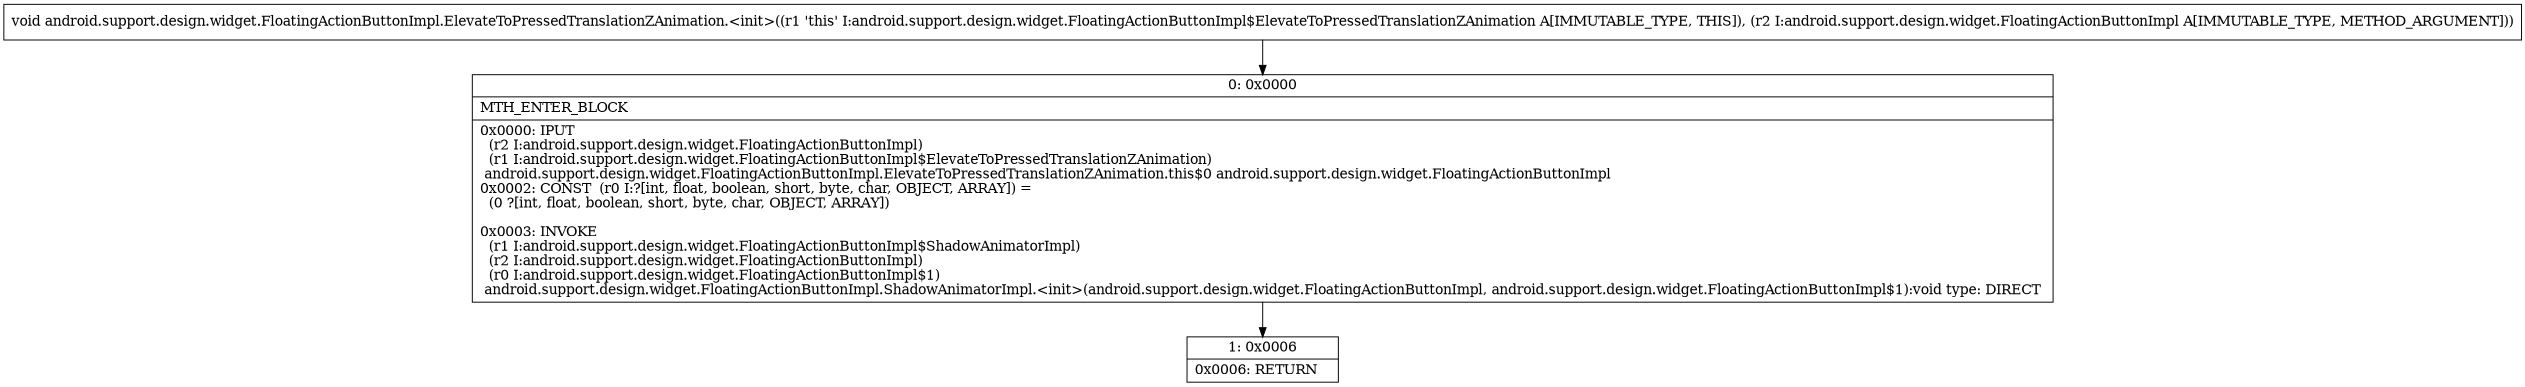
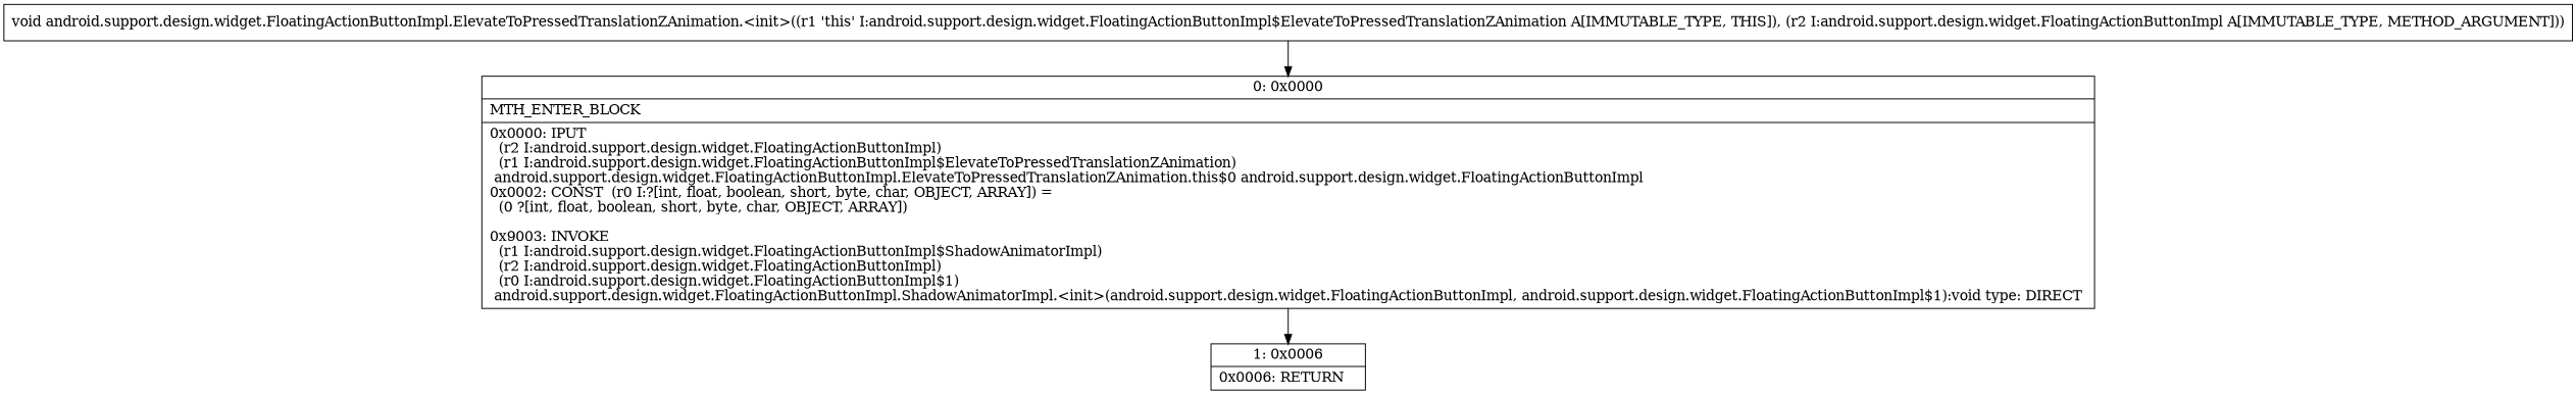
  digraph {
    node [shape=record]
-   n1 [label="{0\:\ 0x0000|MTH_ENTER_BLOCK\l|0x0000: IPUT  \l  (r2 I:android.support.design.widget.FloatingActionButtonImpl)\l  (r1 I:android.support.design.widget.FloatingActionButtonImpl$ElevateToPressedTranslationZAnimation)\l android.support.design.widget.FloatingActionButtonImpl.ElevateToPressedTranslationZAnimation.this$0 android.support.design.widget.FloatingActionButtonImpl \l0x0002: CONST  (r0 I:?[int, float, boolean, short, byte, char, OBJECT, ARRAY]) = \l  (0 ?[int, float, boolean, short, byte, char, OBJECT, ARRAY])\l \l0x0003: INVOKE  \l  (r1 I:android.support.design.widget.FloatingActionButtonImpl$ShadowAnimatorImpl)\l  (r2 I:android.support.design.widget.FloatingActionButtonImpl)\l  (r0 I:android.support.design.widget.FloatingActionButtonImpl$1)\l android.support.design.widget.FloatingActionButtonImpl.ShadowAnimatorImpl.\<init\>(android.support.design.widget.FloatingActionButtonImpl, android.support.design.widget.FloatingActionButtonImpl$1):void type: DIRECT \l}"]
+   n1 [label="{0\:\ 0x0000|MTH_ENTER_BLOCK\l|0x0000: IPUT  \l  (r2 I:android.support.design.widget.FloatingActionButtonImpl)\l  (r1 I:android.support.design.widget.FloatingActionButtonImpl$ElevateToPressedTranslationZAnimation)\l android.support.design.widget.FloatingActionButtonImpl.ElevateToPressedTranslationZAnimation.this$0 android.support.design.widget.FloatingActionButtonImpl \l0x0002: CONST  (r0 I:?[int, float, boolean, short, byte, char, OBJECT, ARRAY]) = \l  (0 ?[int, float, boolean, short, byte, char, OBJECT, ARRAY])\l \l0x9003: INVOKE  \l  (r1 I:android.support.design.widget.FloatingActionButtonImpl$ShadowAnimatorImpl)\l  (r2 I:android.support.design.widget.FloatingActionButtonImpl)\l  (r0 I:android.support.design.widget.FloatingActionButtonImpl$1)\l android.support.design.widget.FloatingActionButtonImpl.ShadowAnimatorImpl.\<init\>(android.support.design.widget.FloatingActionButtonImpl, android.support.design.widget.FloatingActionButtonImpl$1):void type: DIRECT \l}"]
    n2 [label="{1\:\ 0x0006|0x0006: RETURN   \l}"]
    n3 [label="{void android.support.design.widget.FloatingActionButtonImpl.ElevateToPressedTranslationZAnimation.\<init\>((r1 'this' I:android.support.design.widget.FloatingActionButtonImpl$ElevateToPressedTranslationZAnimation A[IMMUTABLE_TYPE, THIS]), (r2 I:android.support.design.widget.FloatingActionButtonImpl A[IMMUTABLE_TYPE, METHOD_ARGUMENT])) }"]
    n1 -> n2
    n3 -> n1
  }
